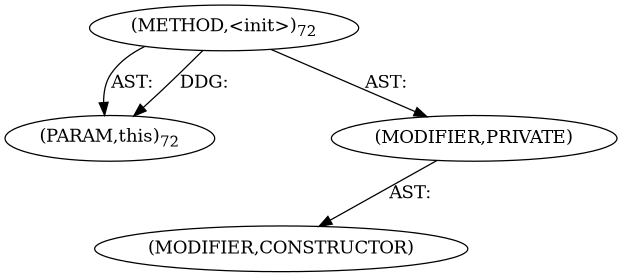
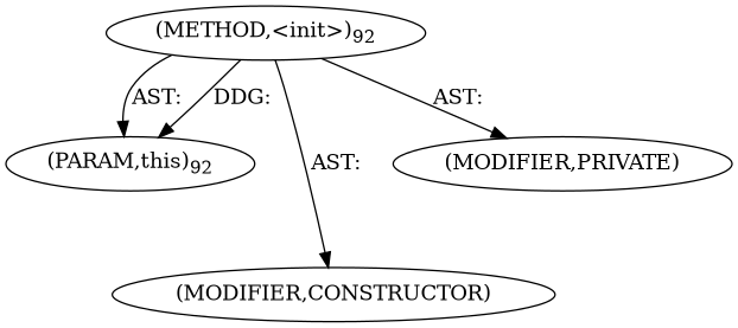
  digraph {
-   n1 [label=<(METHOD,&lt;init&gt;)<SUB>72</SUB>>]
-   n2 [label=<(PARAM,this)<SUB>72</SUB>>]
+   n1 [label=<(METHOD,&lt;init&gt;)<SUB>92</SUB>>]
+   n2 [label=<(PARAM,this)<SUB>92</SUB>>]
    n3 [label=<(MODIFIER,CONSTRUCTOR)>]
    n4 [label=<(MODIFIER,PRIVATE)>]
    n1 -> n2 [label="AST: "]
    n1 -> n2 [label="DDG: "]
-   n4 -> n3 [label="AST: "]
+   n1 -> n3 [label="AST: "]
    n1 -> n4 [label="AST: "]
  }
